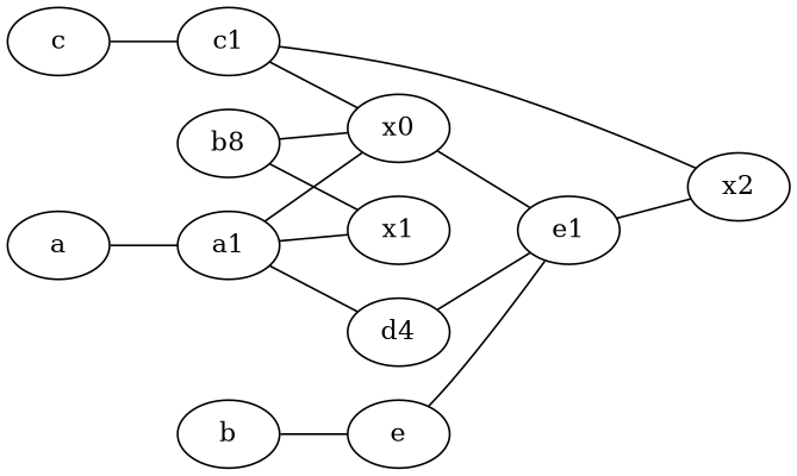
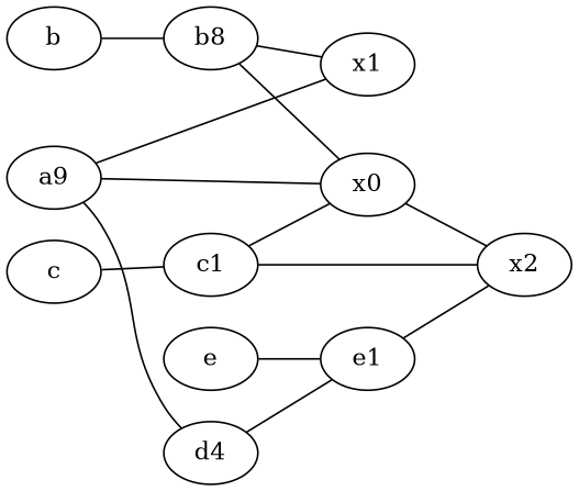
  graph {
    rankdir=LR
    node [labelfontsize=50]
-   a1
+   a1 [label=a9]
    x1
    x0
    n4 [label=d4]
    x2
    e1
    n7 [label=b8]
    c1
-   a
    c
    b
    e
    a1 -- x1
    a1 -- x0
    a1 -- n4
-   x0 -- e1
+   x0 -- x2
    n4 -- e1
    e1 -- x2
    n7 -- x1
    n7 -- x0
    c1 -- x0
    c1 -- x2
-   a -- a1
    c -- c1
-   b -- e
+   b -- n7
    e -- e1
  }
